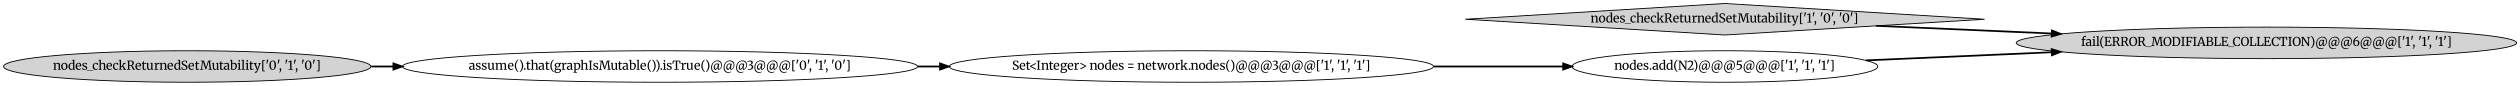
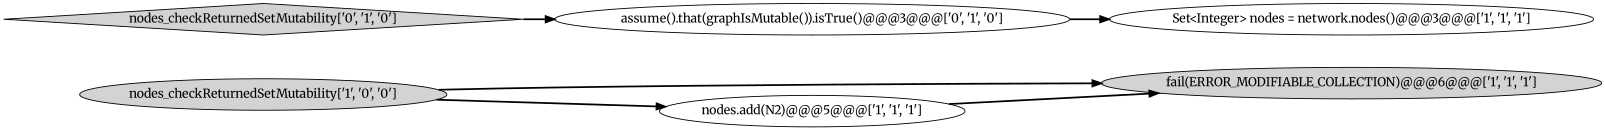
  digraph {
    fontname=Merriweather
    rankdir=LR
    node [fillcolor=lightgray fontname=Merriweather shape=ellipse style=filled]
    edge [fontname=Merriweather style=bold]
-   n1 [label="nodes_checkReturnedSetMutability['1', '0', '0']" shape=diamond]
+   n1 [label="nodes_checkReturnedSetMutability['1', '0', '0']"]
    n2 [label="fail(ERROR_MODIFIABLE_COLLECTION)@@@6@@@['1', '1', '1']"]
    n3 [fillcolor=white label="Set<Integer> nodes = network.nodes()@@@3@@@['1', '1', '1']"]
    n4 [fillcolor=white label="nodes.add(N2)@@@5@@@['1', '1', '1']"]
    n5 [fillcolor=white label="assume().that(graphIsMutable()).isTrue()@@@3@@@['0', '1', '0']"]
-   n6 [label="nodes_checkReturnedSetMutability['0', '1', '0']"]
+   n6 [label="nodes_checkReturnedSetMutability['0', '1', '0']" shape=diamond]
    n1 -> n2
-   n3 -> n4
+   n1 -> n4
    n4 -> n2
    n5 -> n3
    n6 -> n5
  }
